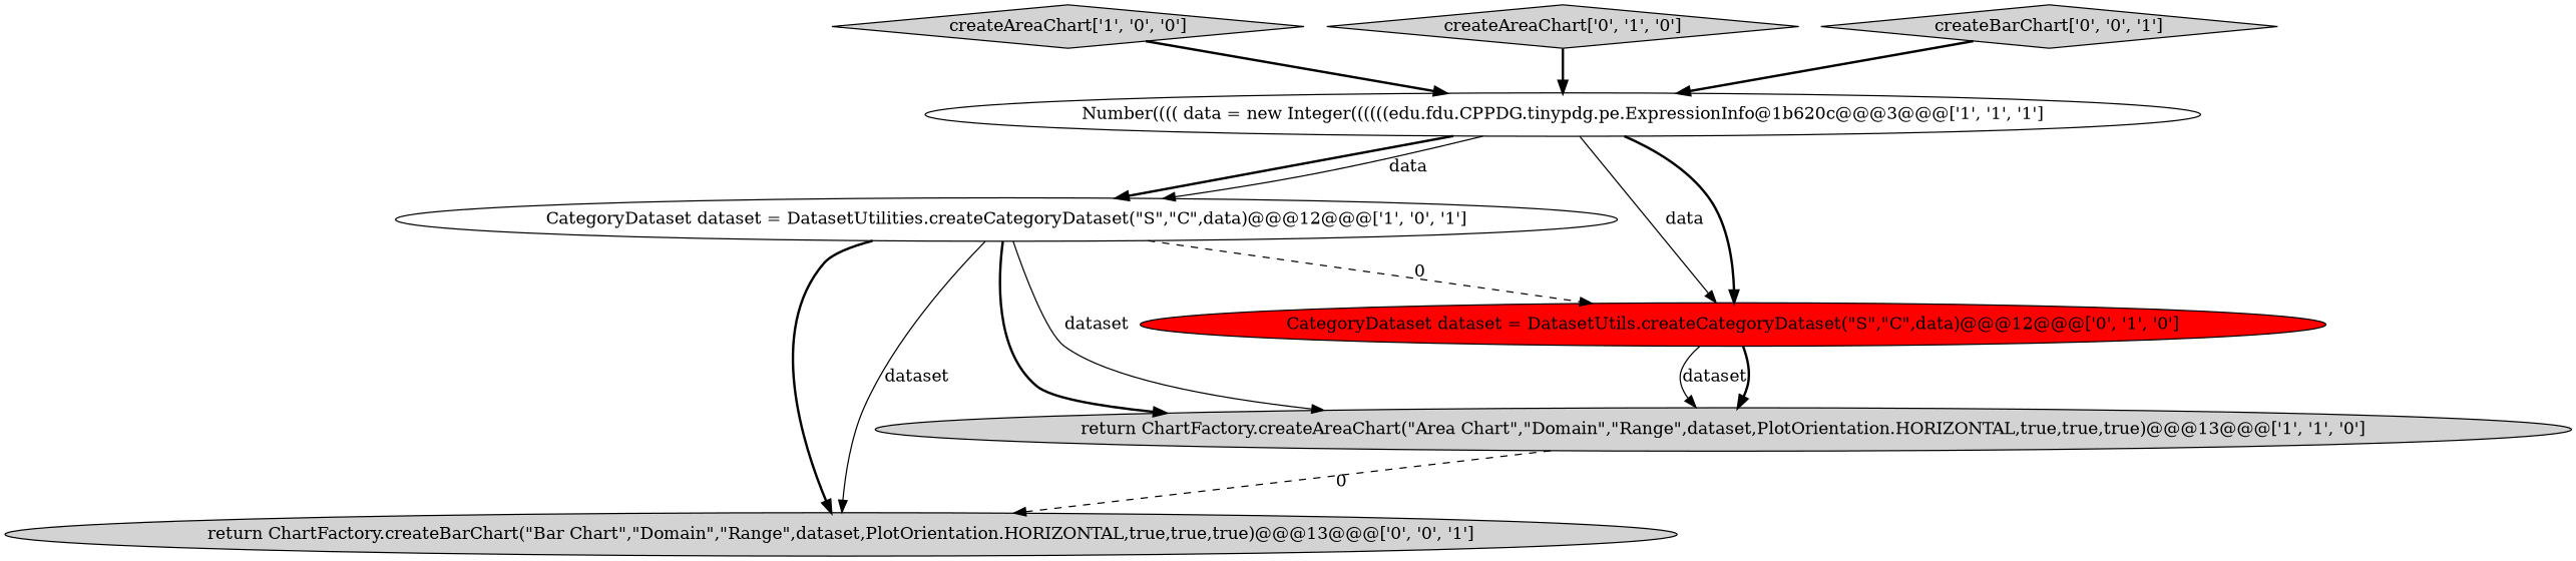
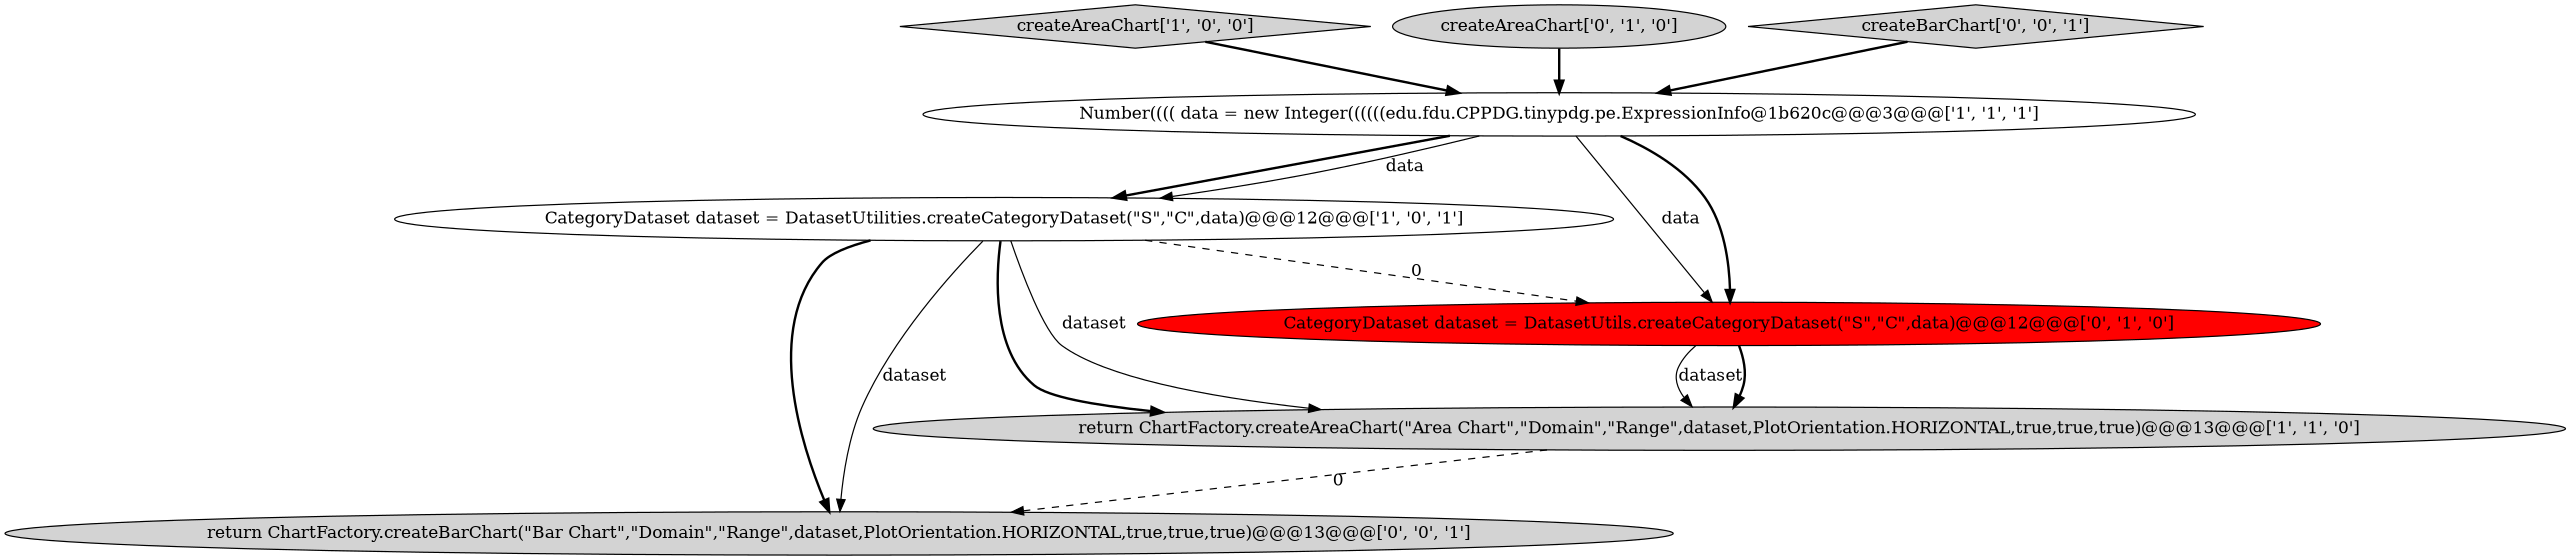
  digraph {
    fontname="DejaVu Serif"
    node [fillcolor=lightgray shape=ellipse style=filled fontname="DejaVu Serif"]
    edge [style=bold fontname="DejaVu Serif"]
    n1 [fillcolor=white label="CategoryDataset dataset = DatasetUtilities.createCategoryDataset(\"S\",\"C\",data)@@@12@@@['1', '0', '1']"]
    n2 [label="return ChartFactory.createBarChart(\"Bar Chart\",\"Domain\",\"Range\",dataset,PlotOrientation.HORIZONTAL,true,true,true)@@@13@@@['0', '0', '1']"]
    n3 [fillcolor=red label="CategoryDataset dataset = DatasetUtils.createCategoryDataset(\"S\",\"C\",data)@@@12@@@['0', '1', '0']"]
    n4 [label="return ChartFactory.createAreaChart(\"Area Chart\",\"Domain\",\"Range\",dataset,PlotOrientation.HORIZONTAL,true,true,true)@@@13@@@['1', '1', '0']"]
    n5 [label="createAreaChart['1', '0', '0']" shape=diamond]
    n6 [fillcolor=white label="Number(((( data = new Integer((((((edu.fdu.CPPDG.tinypdg.pe.ExpressionInfo@1b620c@@@3@@@['1', '1', '1']"]
-   n7 [label="createAreaChart['0', '1', '0']" shape=diamond]
+   n7 [label="createAreaChart['0', '1', '0']"]
    n8 [label="createBarChart['0', '0', '1']" shape=diamond]
    n1 -> n2
    n1 -> n2 [label=dataset style=solid]
    n1 -> n3 [label=0 style=dashed]
    n1 -> n4
    n1 -> n4 [label=dataset style=solid]
    n3 -> n4 [label=dataset style=solid]
    n3 -> n4
    n4 -> n2 [label=0 style=dashed]
    n5 -> n6
    n6 -> n1
    n6 -> n1 [label=data style=solid]
    n6 -> n3 [label=data style=solid]
    n6 -> n3
    n7 -> n6
    n8 -> n6
  }
